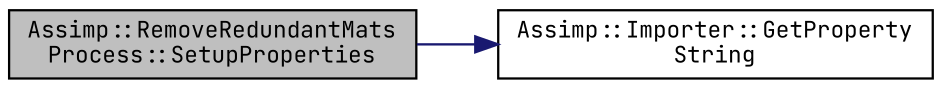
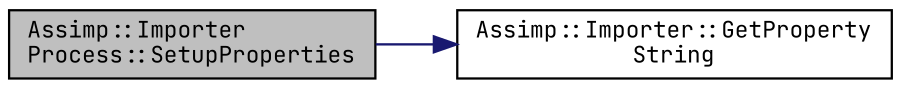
  digraph {
    rankdir=LR
    fontname="JetBrains Mono"
    node [color=black fontname="JetBrains Mono" fontsize=10 shape=record style=filled]
-   n1 [fillcolor=grey75 fontcolor=black height=0.2 label="Assimp::RemoveRedundantMats\lProcess::SetupProperties" width=0.4]
+   n1 [fillcolor=grey75 fontcolor=black height=0.2 label="Assimp::Importer\lProcess::SetupProperties" width=0.4]
    n2 [fillcolor=white height=0.2 label="Assimp::Importer::GetProperty\lString" width=0.4]
    n1 -> n2 [color=midnightblue fontname="JetBrains Mono" fontsize=10 labelfontname=Helvetica labelfontsize=10 style=solid]
  }
